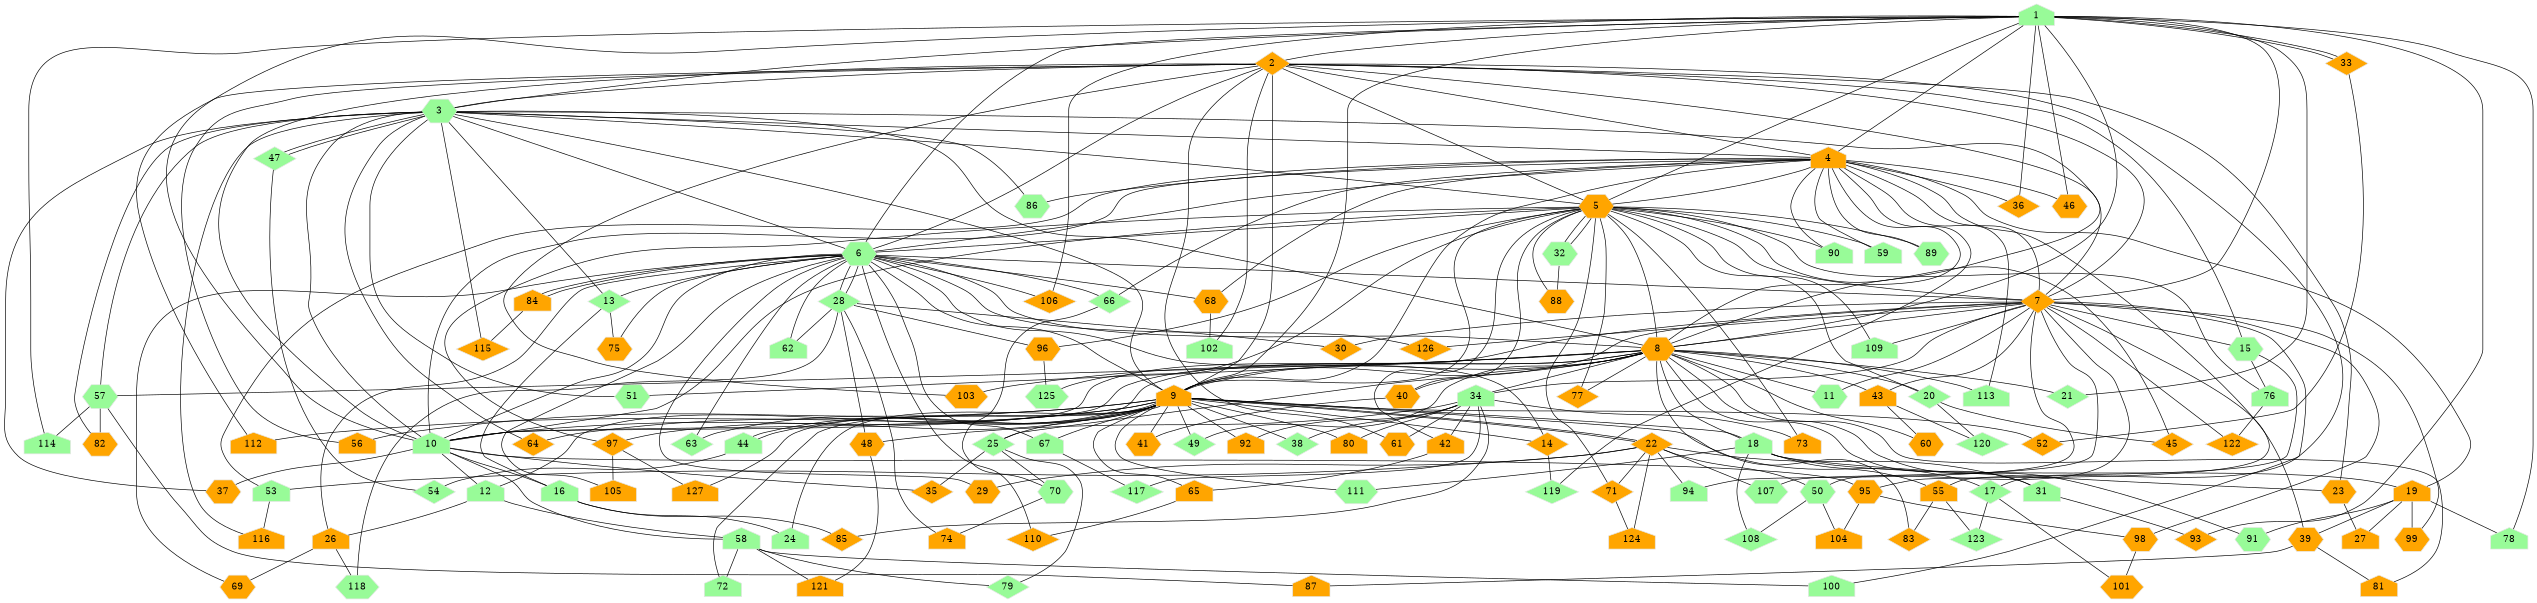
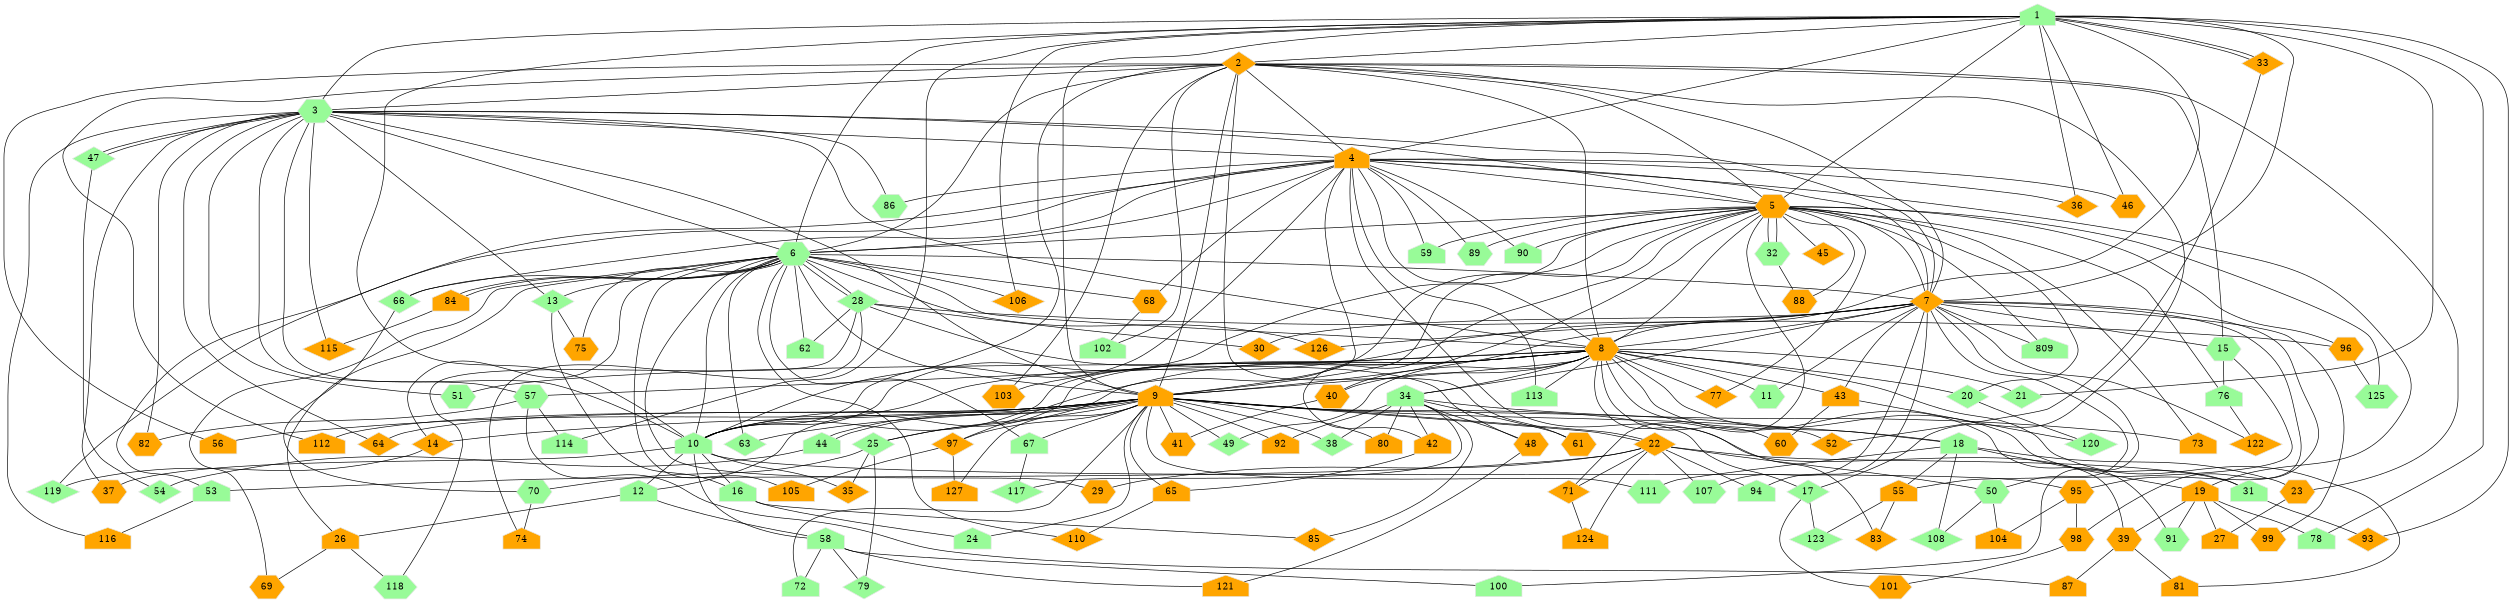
  graph {
    node [color=gray90 fillcolor=orange shape=house style=filled]
    1 [fillcolor=palegreen]
    2 [shape=diamond]
    3 [fillcolor=palegreen shape=hexagon]
    4
    5 [shape=hexagon]
    6 [fillcolor=palegreen shape=hexagon]
    7 [shape=diamond]
    8 [shape=hexagon]
    9
    10 [fillcolor=palegreen]
    21 [fillcolor=palegreen shape=diamond]
    33 [shape=diamond]
    36 [shape=diamond]
    46 [shape=hexagon]
    78 [fillcolor=palegreen]
    93 [shape=diamond]
    106 [shape=diamond]
    114 [fillcolor=palegreen]
    15 [fillcolor=palegreen shape=hexagon]
    17 [fillcolor=palegreen shape=diamond]
    23 [shape=hexagon]
    56
    61 [shape=hexagon]
    102 [fillcolor=palegreen]
    103 [shape=hexagon]
    112
    13 [fillcolor=palegreen shape=diamond]
    37 [shape=hexagon]
    47 [fillcolor=palegreen shape=diamond]
    51 [fillcolor=palegreen shape=hexagon]
    57 [fillcolor=palegreen shape=hexagon]
    64 [shape=diamond]
    82 [shape=hexagon]
    86 [fillcolor=palegreen shape=hexagon]
    115 [shape=diamond]
    116
    19
    39 [shape=hexagon]
    53 [fillcolor=palegreen]
    59 [fillcolor=palegreen]
    66 [fillcolor=palegreen shape=diamond]
    68 [shape=hexagon]
    89 [fillcolor=palegreen shape=hexagon]
    90 [fillcolor=palegreen]
    113 [fillcolor=palegreen]
    119 [fillcolor=palegreen shape=diamond]
    20 [fillcolor=palegreen shape=diamond]
    32 [fillcolor=palegreen shape=hexagon]
    40 [shape=hexagon]
    42
    45 [shape=diamond]
    71 [shape=diamond]
    73
    76 [fillcolor=palegreen]
    77 [shape=diamond]
    88 [shape=hexagon]
    96 [shape=hexagon]
    97 [shape=diamond]
-   109 [fillcolor=palegreen]
+   109 [fillcolor=palegreen label=809]
    125 [fillcolor=palegreen shape=hexagon]
    14 [shape=diamond]
    26
    28 [fillcolor=palegreen shape=diamond]
    29 [shape=hexagon]
    62 [fillcolor=palegreen]
    63 [fillcolor=palegreen shape=diamond]
    67 [fillcolor=palegreen]
    69 [shape=hexagon]
    75 [shape=hexagon]
    84
    105
    110 [shape=diamond]
    126 [shape=diamond]
    11 [fillcolor=palegreen shape=hexagon]
    30 [shape=diamond]
    34 [fillcolor=palegreen]
    43
    50 [fillcolor=palegreen shape=hexagon]
    94 [fillcolor=palegreen]
    95 [shape=hexagon]
    98 [shape=hexagon]
    99 [shape=hexagon]
    100 [fillcolor=palegreen]
    107 [fillcolor=palegreen shape=hexagon]
    122 [shape=diamond]
    12 [fillcolor=palegreen]
    18 [fillcolor=palegreen]
    25 [fillcolor=palegreen shape=diamond]
    31 [fillcolor=palegreen]
    49 [fillcolor=palegreen shape=diamond]
    60 [shape=hexagon]
    81
    83 [shape=diamond]
    91 [fillcolor=palegreen shape=hexagon]
    22 [shape=diamond]
    24 [fillcolor=palegreen]
    38 [fillcolor=palegreen shape=diamond]
    41 [shape=hexagon]
    44 [fillcolor=palegreen]
    52 [shape=diamond]
    65
    72 [fillcolor=palegreen]
    80
    92
    111 [fillcolor=palegreen shape=hexagon]
    127
    16 [fillcolor=palegreen]
    35 [shape=diamond]
    58 [fillcolor=palegreen]
    55
    101 [shape=hexagon]
    123 [fillcolor=palegreen shape=diamond]
    27
    54 [fillcolor=palegreen shape=diamond]
    87
    70 [fillcolor=palegreen shape=hexagon]
    120 [fillcolor=palegreen shape=diamond]
    124
    118 [fillcolor=palegreen shape=hexagon]
    48 [shape=hexagon]
    74
    117 [fillcolor=palegreen shape=diamond]
    85 [shape=diamond]
    108 [fillcolor=palegreen shape=diamond]
    104
    79 [fillcolor=palegreen shape=diamond]
    121
    1 -- 2
    1 -- 3
    1 -- 4
    1 -- 5
    1 -- 6
    1 -- 7
    1 -- 8
    1 -- 9
    1 -- 10
    1 -- 21
    1 -- 33
    1 -- 33
    1 -- 36
    1 -- 46
    1 -- 78
    1 -- 93
    1 -- 106
    1 -- 114
    2 -- 3
    2 -- 4
    2 -- 5
    2 -- 6
    2 -- 7
    2 -- 8
    2 -- 9
    2 -- 10
    2 -- 15
    2 -- 17
    2 -- 23
    2 -- 56
    2 -- 61
    2 -- 102
    2 -- 103
    2 -- 112
    3 -- 4
    3 -- 5
    3 -- 6
    3 -- 7
    3 -- 8
    3 -- 9
    3 -- 10
    3 -- 13
    3 -- 37
    3 -- 47
    3 -- 47
    3 -- 51
    3 -- 57
    3 -- 64
    3 -- 82
    3 -- 86
    3 -- 115
    3 -- 116
    4 -- 5
    4 -- 6
    4 -- 7
    4 -- 8
    4 -- 9
    4 -- 10
    4 -- 36
    4 -- 46
    4 -- 86
    4 -- 19
    4 -- 39
    4 -- 53
    4 -- 59
    4 -- 66
    4 -- 68
    4 -- 89
    4 -- 90
    4 -- 113
    4 -- 119
    5 -- 6
    5 -- 7
    5 -- 8
    5 -- 9
    5 -- 10
    5 -- 59
    5 -- 89
    5 -- 90
    5 -- 20
    5 -- 32
    5 -- 32
    5 -- 40
    5 -- 42
    5 -- 45
    5 -- 71
    5 -- 73
    5 -- 76
    5 -- 77
    5 -- 88
    5 -- 96
    5 -- 97
    5 -- 109
    5 -- 125
    6 -- 7
    6 -- 8
    6 -- 9
    6 -- 10
    6 -- 106
    6 -- 13
    6 -- 66
    6 -- 68
    6 -- 14
    6 -- 26
    6 -- 28
    6 -- 28
    6 -- 29
    6 -- 62
    6 -- 63
    6 -- 67
    6 -- 69
    6 -- 75
    6 -- 84
    6 -- 84
    6 -- 105
    6 -- 110
    6 -- 126
    7 -- 8
    7 -- 9
    7 -- 10
    7 -- 15
    7 -- 109
    7 -- 126
    7 -- 11
    7 -- 30
    7 -- 34
    7 -- 43
    7 -- 50
    7 -- 94
    7 -- 95
    7 -- 98
    7 -- 99
    7 -- 100
    7 -- 107
    7 -- 122
    8 -- 9
    8 -- 10
    8 -- 21
    8 -- 103
    8 -- 51
    8 -- 57
    8 -- 113
    8 -- 20
    8 -- 40
    8 -- 77
    8 -- 11
    8 -- 34
    8 -- 43
    8 -- 12
    8 -- 18
    8 -- 25
    8 -- 31
    8 -- 49
    8 -- 60
    8 -- 81
    8 -- 83
    8 -- 91
    9 -- 10
    9 -- 17
    9 -- 56
    9 -- 112
    9 -- 64
    9 -- 97
    9 -- 14
    9 -- 63
    9 -- 67
    9 -- 18
    9 -- 25
    9 -- 49
    9 -- 22
    9 -- 22
    9 -- 24
    9 -- 38
    9 -- 41
    9 -- 44
    9 -- 44
    9 -- 52
    9 -- 65
    9 -- 72
    9 -- 80
    9 -- 92
    9 -- 111
    9 -- 127
    10 -- 37
    10 -- 95
    10 -- 12
    10 -- 16
    10 -- 35
    10 -- 58
    33 -- 52
    15 -- 76
    15 -- 55
    17 -- 101
    17 -- 123
    23 -- 27
    13 -- 75
    13 -- 16
    47 -- 54
    57 -- 114
    57 -- 82
    57 -- 87
    19 -- 78
    19 -- 39
    19 -- 99
    19 -- 91
    19 -- 27
    39 -- 81
    39 -- 87
    53 -- 116
    66 -- 70
    68 -- 102
-   20 -- 45
    20 -- 120
    32 -- 88
    40 -- 41
    42 -- 65
    71 -- 124
    76 -- 122
    96 -- 125
    97 -- 105
    97 -- 127
    14 -- 119
    26 -- 69
    26 -- 118
    28 -- 96
    28 -- 62
    28 -- 30
    28 -- 118
    28 -- 48
    28 -- 74
    67 -- 117
    84 -- 115
    34 -- 61
    34 -- 42
    34 -- 73
    34 -- 38
    34 -- 80
    34 -- 92
    34 -- 48
    34 -- 117
    34 -- 85
    43 -- 60
    43 -- 120
    50 -- 108
    50 -- 104
    95 -- 98
    95 -- 104
    98 -- 101
    12 -- 26
    12 -- 58
    18 -- 23
    18 -- 19
    18 -- 111
    18 -- 55
    18 -- 108
    25 -- 35
    25 -- 70
    25 -- 79
    31 -- 93
    22 -- 53
    22 -- 71
    22 -- 29
    22 -- 50
    22 -- 94
    22 -- 107
    22 -- 31
    22 -- 124
    44 -- 54
    65 -- 110
    16 -- 24
    16 -- 85
    58 -- 100
    58 -- 72
    58 -- 79
    58 -- 121
    55 -- 83
    55 -- 123
    70 -- 74
    48 -- 121
  }
